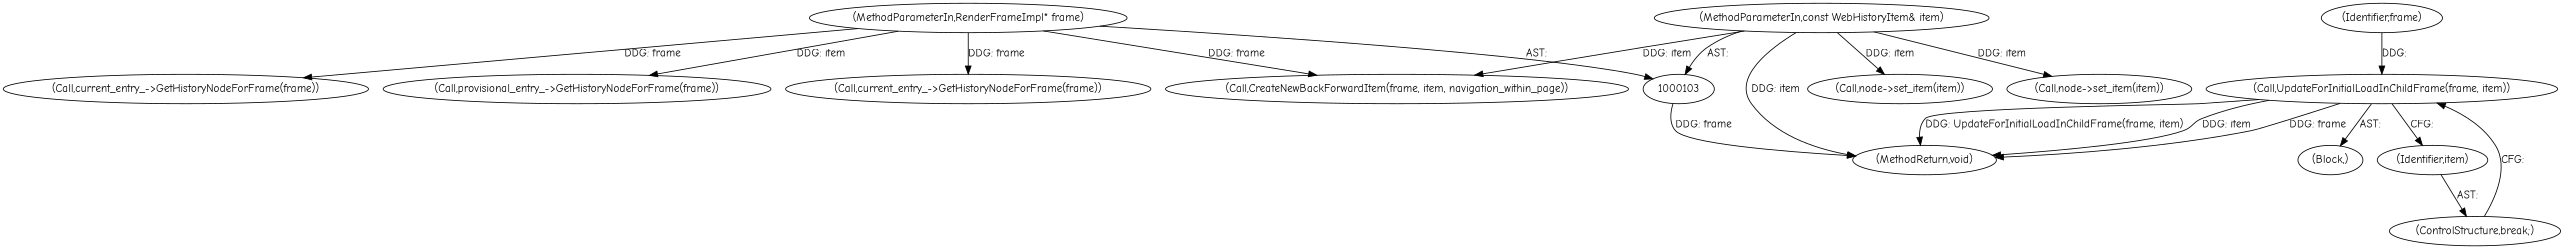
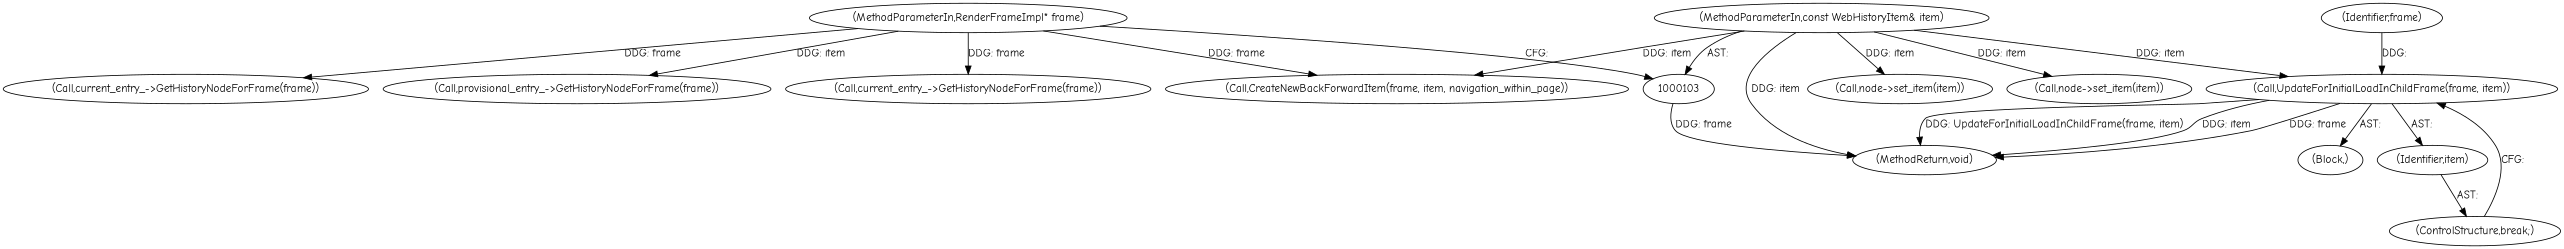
  digraph {
    fontname="Comic Neue"
    node [fontname="Comic Neue"]
    edge [fontname="Comic Neue"]
    n1 [label="(Call,UpdateForInitialLoadInChildFrame(frame, item))"]
    n2 [label="(MethodReturn,void)"]
    n3 [label="(Block,)"]
    n4 [label="(Identifier,item)"]
    n5 [label="(ControlStructure,break;)"]
    n6 [label="(MethodParameterIn,RenderFrameImpl* frame)"]
    n7 [label="(Call,current_entry_->GetHistoryNodeForFrame(frame))"]
    n8 [label="(Call,provisional_entry_->GetHistoryNodeForFrame(frame))"]
    n9 [label="(Call,current_entry_->GetHistoryNodeForFrame(frame))"]
    n10 [label="(Call,CreateNewBackForwardItem(frame, item, navigation_within_page))"]
    1000103
    n12 [label="(MethodParameterIn,const WebHistoryItem& item)"]
    n13 [label="(Call,node->set_item(item))"]
    n14 [label="(Call,node->set_item(item))"]
    n15 [label="(Identifier,frame)"]
    n1 -> n2 [label="DDG: UpdateForInitialLoadInChildFrame(frame, item)"]
    n1 -> n2 [label="DDG: item"]
    n1 -> n2 [label="DDG: frame"]
    n1 -> n3 [label="AST: "]
-   n1 -> n4 [label="CFG: "]
+   n1 -> n4 [label="AST: "]
    n4 -> n5 [label="AST: "]
    n5 -> n1 [label="CFG: "]
    n6 -> n7 [label="DDG: frame"]
    n6 -> n8 [label="DDG: item"]
    n6 -> n9 [label="DDG: frame"]
    n6 -> n10 [label="DDG: frame"]
-   n6 -> 1000103 [label="AST: "]
+   n6 -> 1000103 [label="CFG: "]
    1000103 -> n2 [label="DDG: frame"]
+   n12 -> n1 [label="DDG: item"]
    n12 -> n2 [label="DDG: item"]
    n12 -> n10 [label="DDG: item"]
    n12 -> 1000103 [label="AST: "]
    n12 -> n13 [label="DDG: item"]
    n12 -> n14 [label="DDG: item"]
    n15 -> n1 [label="DDG: "]
  }
